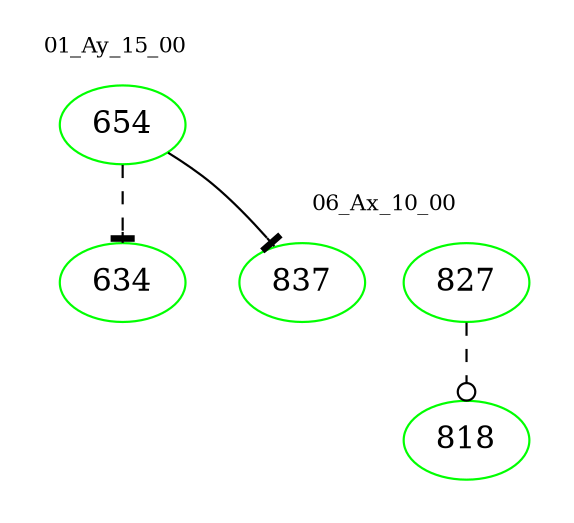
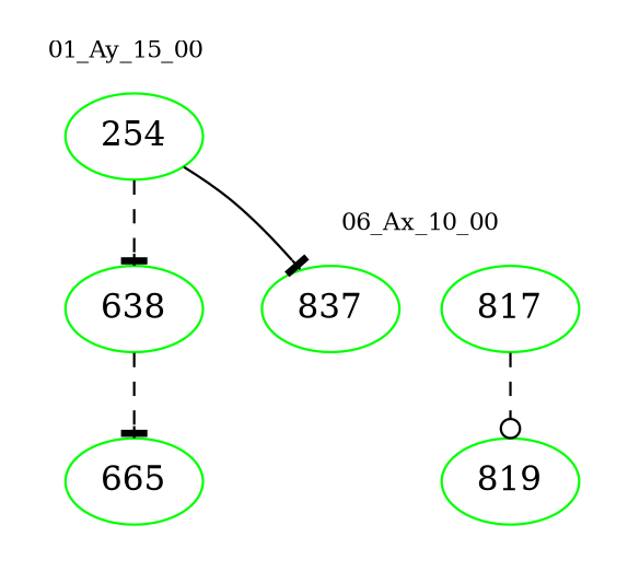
  digraph {
    node [color=green]
    edge [arrowhead=tee color=black style=dashed]
-   n1 [label=827]
-   n2 [label=818]
+   n1 [label=817]
+   n2 [label=819]
    n3 [label=837]
-   n4 [label=654]
-   n5 [label=634]
+   n4 [label=254]
+   n5 [label=638]
+   n6 [label=665]
    subgraph cluster_1 {
      color=white
      fontsize=10
      label="06_Ax_10_00"
      n1
      n2
      n3
    }
    subgraph cluster_2 {
      color=white
      fontsize=10
      label="01_Ay_15_00"
      n4
      n5
+     n6
    }
    n1 -> n2 [arrowhead=odot]
    n4 -> n3 [style=solid]
    n4 -> n5
+   n5 -> n6
  }
